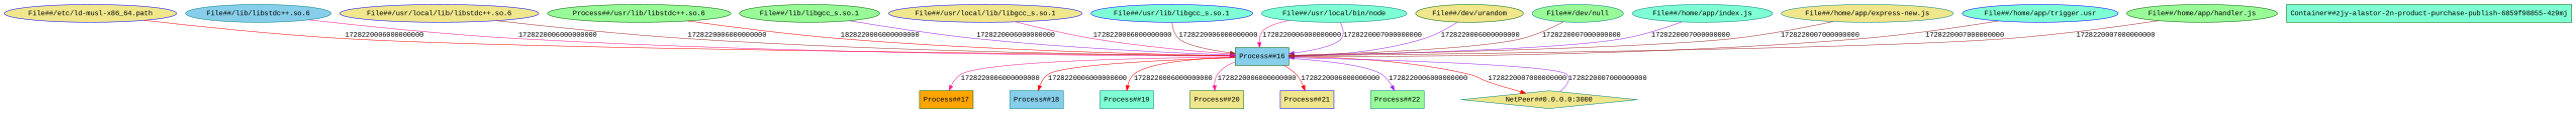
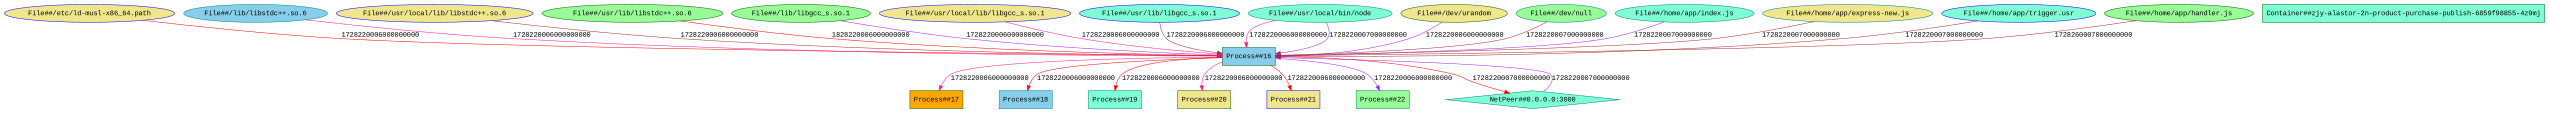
  digraph {
    fontname="Liberation Mono"
    node [color=teal fillcolor=khaki fontname="Liberation Mono" shape=ellipse style=filled]
    edge [color=red fontname="Liberation Mono"]
    "File##/etc/ld-musl-x86_64.path" [color=blue]
    "Process##16" [color=darkgreen fillcolor=skyblue shape=box]
    "Process##17" [color=darkgreen fillcolor=orange shape=box]
    "Process##18" [fillcolor=skyblue shape=box]
    "Process##19" [fillcolor=aquamarine shape=box]
    "Process##20" [color=darkgreen shape=box]
    "Process##21" [color=blue shape=box]
    "Process##22" [fillcolor=palegreen shape=box]
-   "NetPeer##0.0.0.0:3000" [shape=diamond]
+   "NetPeer##0.0.0.0:3000" [fillcolor=aquamarine shape=diamond]
    "File##/lib/libstdc++.so.6" [fillcolor=skyblue]
    "File##/usr/local/lib/libstdc++.so.6" [color=blue]
-   "File##/usr/lib/libstdc++.so.6" [color=darkgreen fillcolor=palegreen label="Process##/usr/lib/libstdc++.so.6"]
+   "File##/usr/lib/libstdc++.so.6" [color=darkgreen fillcolor=palegreen]
    "File##/lib/libgcc_s.so.1" [color=darkgreen fillcolor=palegreen]
    "File##/usr/local/lib/libgcc_s.so.1" [color=blue]
    "File##/usr/lib/libgcc_s.so.1" [color=blue fillcolor=aquamarine]
    "File##/usr/local/bin/node" [fillcolor=aquamarine]
    "File##/dev/urandom" [color=darkgreen]
    "File##/dev/null" [fillcolor=palegreen]
    "File##/home/app/index.js" [fillcolor=aquamarine]
    "File##/home/app/express-new.js"
    n21 [color=blue fillcolor=aquamarine label="File##/home/app/trigger.usr"]
    "File##/home/app/handler.js" [color=darkgreen fillcolor=palegreen]
    "Container##zjy-alastor-2n-product-purchase-publish-6859f98855-4z9mj" [color=darkgreen fillcolor=aquamarine shape=box]
    "File##/etc/ld-musl-x86_64.path" -> "Process##16" [label=1728220006000000000]
    "Process##16" -> "Process##17" [color=deeppink label=1728220006000000000]
    "Process##16" -> "Process##18" [label=1728220006000000000]
    "Process##16" -> "Process##19" [label=1728220006000000000]
    "Process##16" -> "Process##20" [color=deeppink label=1728220006000000000]
    "Process##16" -> "Process##21" [label=1728220006000000000]
    "Process##16" -> "Process##22" [color=purple label=1728220006000000000]
    "Process##16" -> "NetPeer##0.0.0.0:3000" [label=1728220007000000000]
    "NetPeer##0.0.0.0:3000" -> "Process##16" [color=purple label=1728220007000000000]
    "File##/lib/libstdc++.so.6" -> "Process##16" [color=deeppink label=1728220006000000000]
    "File##/usr/local/lib/libstdc++.so.6" -> "Process##16" [color=brown label=1728220006000000000]
    "File##/usr/lib/libstdc++.so.6" -> "Process##16" [label=1828220006000000000]
    "File##/lib/libgcc_s.so.1" -> "Process##16" [color=purple label=1728220006000000000]
    "File##/usr/local/lib/libgcc_s.so.1" -> "Process##16" [color=deeppink label=1728220006000000000]
    "File##/usr/lib/libgcc_s.so.1" -> "Process##16" [color=brown label=1728220006000000000]
    "File##/usr/local/bin/node" -> "Process##16" [color=deeppink label=1728220006000000000]
    "File##/usr/local/bin/node" -> "Process##16" [color=purple label=1728220007000000000]
    "File##/dev/urandom" -> "Process##16" [color=purple label=1728220006000000000]
    "File##/dev/null" -> "Process##16" [color=brown label=1728220007000000000]
    "File##/home/app/index.js" -> "Process##16" [color=purple label=1728220007000000000]
    "File##/home/app/express-new.js" -> "Process##16" [color=brown label=1728220007000000000]
    n21 -> "Process##16" [color=brown label=1728220007000000000]
-   "File##/home/app/handler.js" -> "Process##16" [color=brown label=1728220007000000000]
+   "File##/home/app/handler.js" -> "Process##16" [color=brown label=1728260007000000000]
  }
